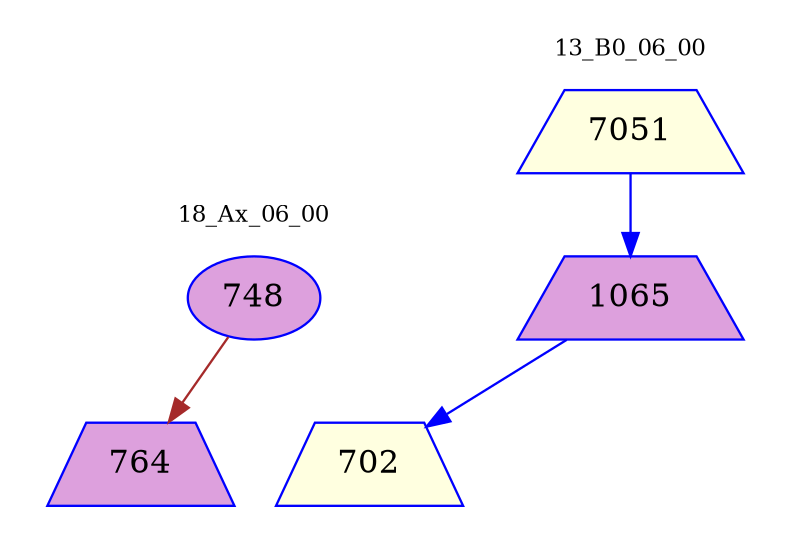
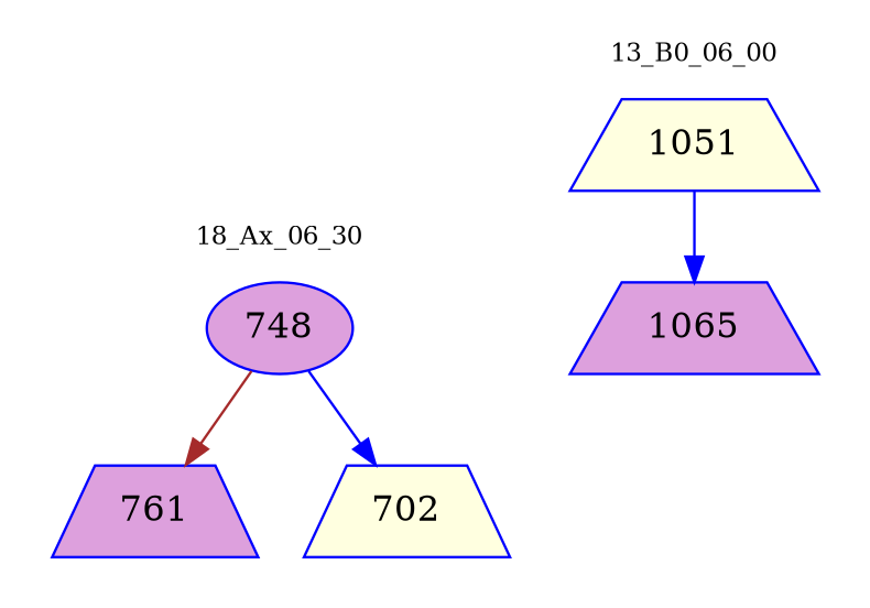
  digraph {
    node [color=blue fillcolor=plum shape=trapezium style=filled]
    edge [color=blue]
    n1 [label=748 shape=ellipse]
    n2 [fillcolor=lightyellow label=702]
-   n3 [label=764]
-   n4 [fillcolor=lightyellow label=7051]
+   n3 [label=761]
+   n4 [fillcolor=lightyellow label=1051]
    n5 [label=1065]
    subgraph cluster_1 {
      color=white
      fontsize=10
-     label="18_Ax_06_00"
+     label="18_Ax_06_30"
      n1
      n2
      n3
    }
    subgraph cluster_2 {
      color=white
      fontsize=10
      label="13_B0_06_00"
      n4
      n5
    }
-   n5 -> n2
+   n1 -> n2
    n1 -> n3 [color=brown]
    n4 -> n5
  }
